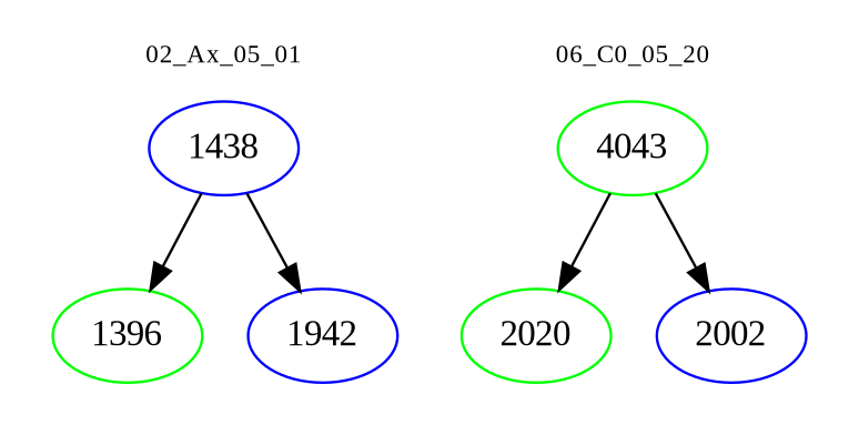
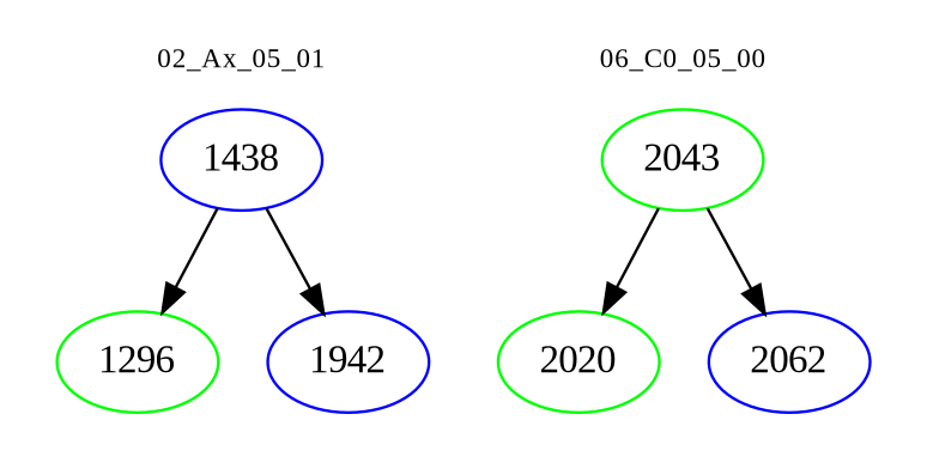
  digraph {
    fontname="Liberation Serif"
    node [color=blue fontname="Liberation Serif"]
    edge [color=black fontname="Liberation Serif"]
    n1 [label=1438]
-   n2 [color=green label=1396]
+   n2 [color=green label=1296]
    n3 [label=1942]
-   n4 [color=green label=4043]
+   n4 [color=green label=2043]
    n5 [color=green label=2020]
-   n6 [label=2002]
+   n6 [label=2062]
    subgraph cluster_1 {
      color=white
      fontsize=10
      label="02_Ax_05_01"
      n1
      n2
      n3
    }
    subgraph cluster_2 {
      color=white
      fontsize=10
-     label="06_C0_05_20"
+     label="06_C0_05_00"
      n4
      n5
      n6
    }
    n1 -> n2
    n1 -> n3
    n4 -> n5
    n4 -> n6
  }
